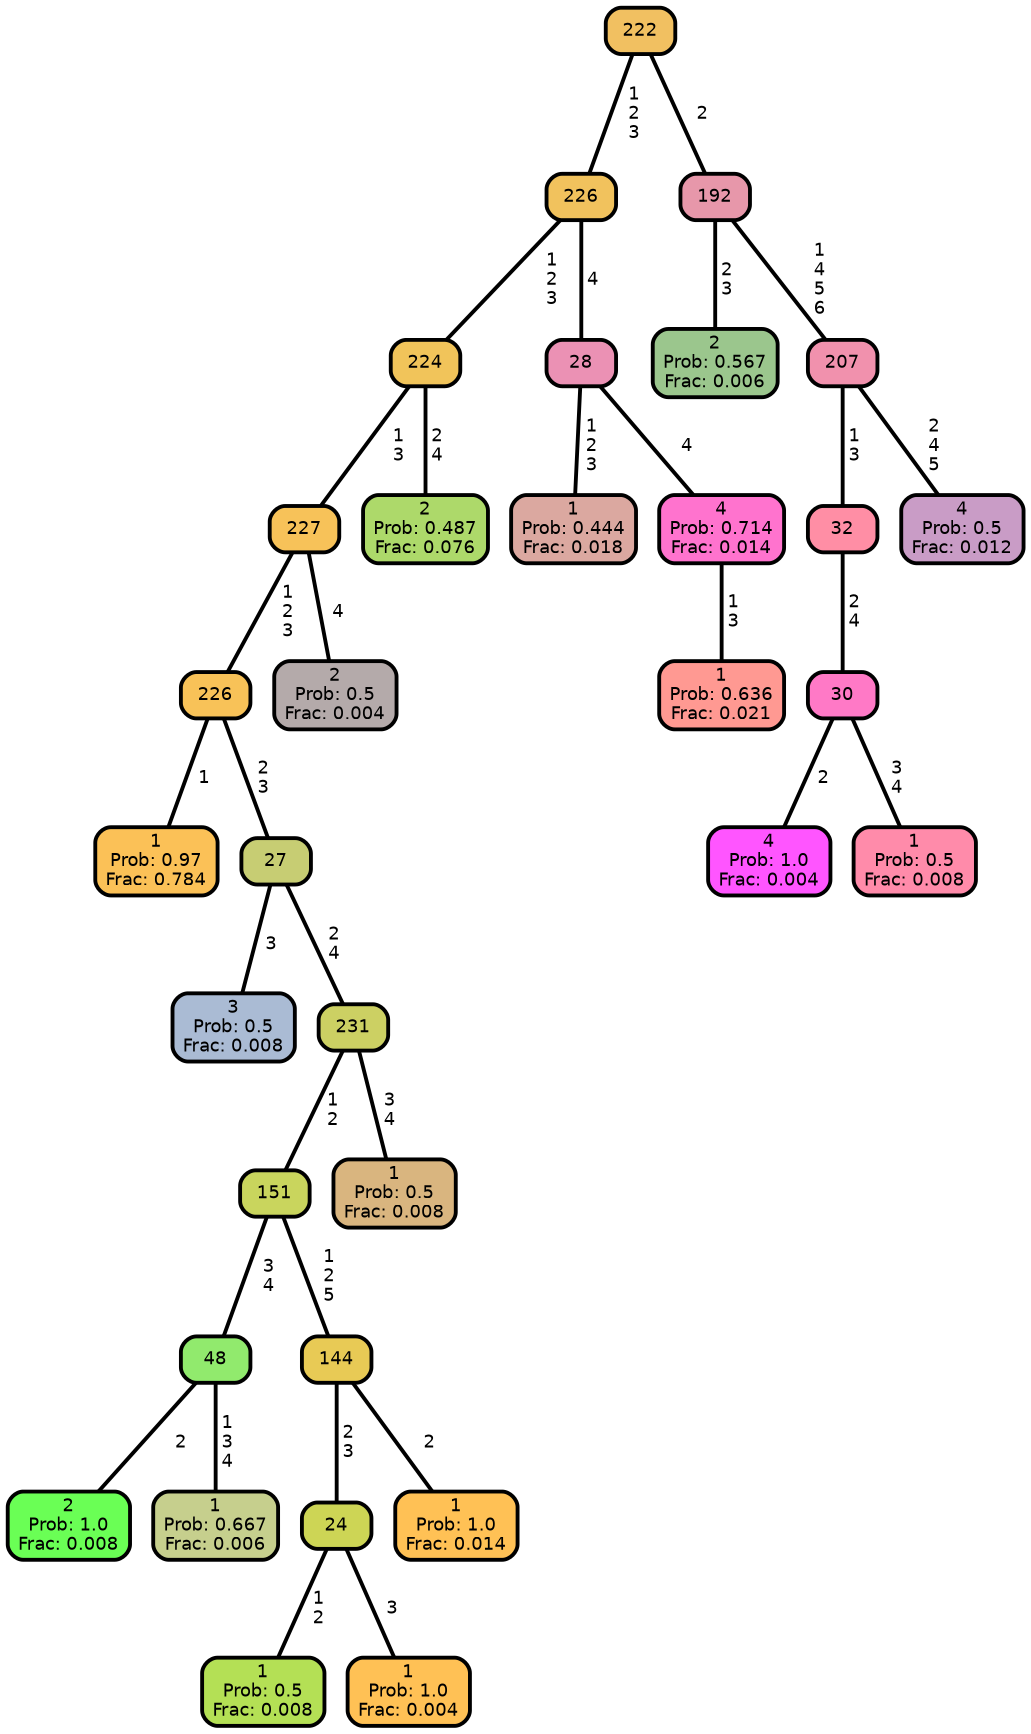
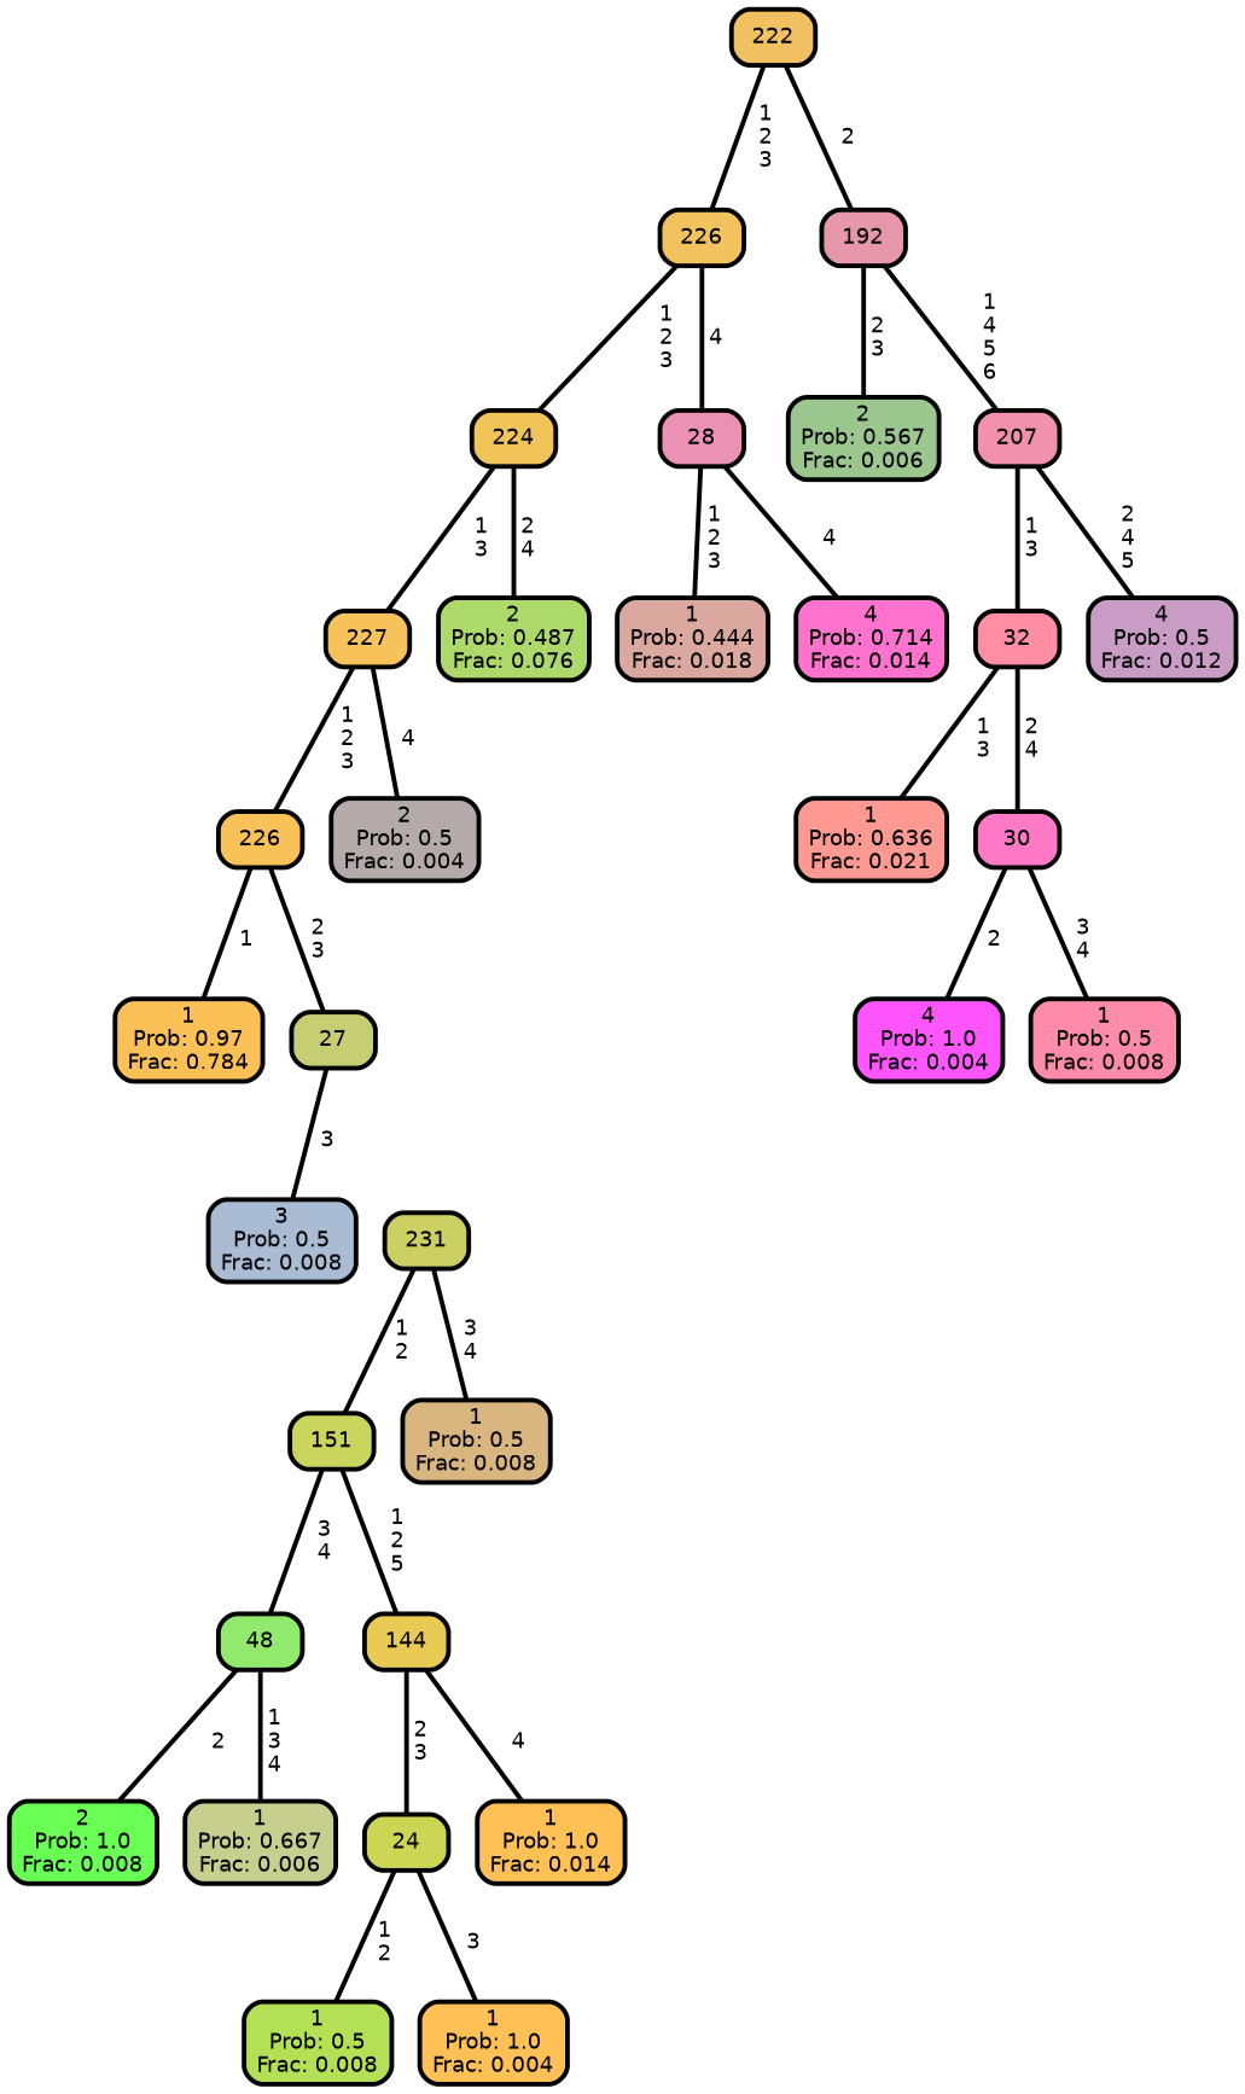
  graph {
    ranksep="0 equally"
    splines=straight
    node [color=black fillcolor="#ffc155" fontcolor=black fontname=helvetica penwidth=3 shape=box style="filled, rounded"]
    edge [color=black fontname=helvetica penwidth=3]
    n1 [fillcolor="#fbc157" label="1\nProb: 0.97\nFrac: 0.784"]
    n2 [fillcolor="#f8c258" label=226]
    n3 [fillcolor="#c7cd73" label=27]
    n4 [fillcolor="#aabbd4" label="3\nProb: 0.5\nFrac: 0.008"]
    n5 [fillcolor="#ccd063" label=231]
    n6 [fillcolor="#c9d55d" label=151]
    n7 [fillcolor="#d9b57f" label="1\nProb: 0.5\nFrac: 0.008"]
    n8 [fillcolor="#6aff55" label="2\nProb: 1.0\nFrac: 0.008"]
    n9 [fillcolor="#91ea6d" label=48]
    n10 [fillcolor="#c6cf8d" label="1\nProb: 0.667\nFrac: 0.006"]
    n11 [fillcolor="#e8ca55" label=144]
    n12 [fillcolor="#cdd555" label=24]
    n13 [label="1\nProb: 1.0\nFrac: 0.014"]
    n14 [fillcolor="#b4e055" label="1\nProb: 0.5\nFrac: 0.008"]
    n15 [label="1\nProb: 1.0\nFrac: 0.004"]
    n16 [fillcolor="#f7c259" label=227]
    n17 [fillcolor="#b4aaaa" label="2\nProb: 0.5\nFrac: 0.004"]
    n18 [fillcolor="#f1c45a" label=224]
    n19 [fillcolor="#add96a" label="2\nProb: 0.487\nFrac: 0.076"]
    n20 [fillcolor="#f1c25d" label=226]
    n21 [fillcolor="#eb91b4" label=28]
    n22 [fillcolor="#dba8a0" label="1\nProb: 0.444\nFrac: 0.018"]
    n23 [fillcolor="#ff73ce" label="4\nProb: 0.714\nFrac: 0.014"]
    n24 [fillcolor="#f1c061" label=222]
    n25 [fillcolor="#e797aa" label=192]
    n26 [fillcolor="#9bc68d" label="2\nProb: 0.567\nFrac: 0.006"]
    n27 [fillcolor="#f191ad" label=207]
    n28 [fillcolor="#ff8ea5" label=32]
    n29 [fillcolor="#c99cc6" label="4\nProb: 0.5\nFrac: 0.012"]
    n30 [fillcolor="#ff9992" label="1\nProb: 0.636\nFrac: 0.021"]
    n31 [fillcolor="#ff79c6" label=30]
    n32 [fillcolor="#ff55ff" label="4\nProb: 1.0\nFrac: 0.004"]
    n33 [fillcolor="#ff8baa" label="1\nProb: 0.5\nFrac: 0.008"]
    subgraph sub_1 {
      rank=same
    }
    n2 -- n1 [label=" 1"]
    n2 -- n3 [label=" 2\n 3"]
    n3 -- n4 [label=" 3"]
-   n3 -- n5 [label=" 2\n 4"]
    n5 -- n6 [label=" 1\n 2"]
    n5 -- n7 [label=" 3\n 4"]
    n6 -- n9 [label=" 3\n 4"]
    n6 -- n11 [label=" 1\n 2\n 5"]
    n9 -- n8 [label=" 2"]
    n9 -- n10 [label=" 1\n 3\n 4"]
    n11 -- n12 [label=" 2\n 3"]
-   n11 -- n13 [label=" 2"]
+   n11 -- n13 [label=" 4"]
    n12 -- n14 [label=" 1\n 2"]
    n12 -- n15 [label=" 3"]
    n16 -- n2 [label=" 1\n 2\n 3"]
    n16 -- n17 [label=" 4"]
    n18 -- n16 [label=" 1\n 3"]
    n18 -- n19 [label=" 2\n 4"]
    n20 -- n18 [label=" 1\n 2\n 3"]
    n20 -- n21 [label=" 4"]
    n21 -- n22 [label=" 1\n 2\n 3"]
    n21 -- n23 [label=" 4"]
    n24 -- n20 [label=" 1\n 2\n 3"]
    n24 -- n25 [label=" 2"]
    n25 -- n26 [label=" 2\n 3"]
    n25 -- n27 [label=" 1\n 4\n 5\n 6"]
    n27 -- n28 [label=" 1\n 3"]
    n27 -- n29 [label=" 2\n 4\n 5"]
-   n23 -- n30 [label=" 1\n 3"]
+   n28 -- n30 [label=" 1\n 3"]
    n28 -- n31 [label=" 2\n 4"]
    n31 -- n32 [label=" 2"]
    n31 -- n33 [label=" 3\n 4"]
  }
